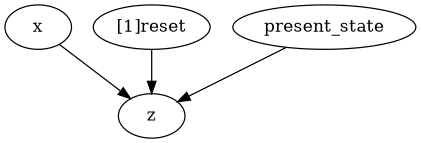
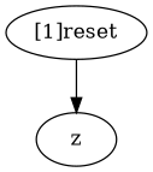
  strict digraph {
    node [complexity=4]
-   x [importance=0.466666630144 rank=0.116666657536]
    z [complexity=0 importance=0.333333096832 rank=0.0]
    "[1]reset" [complexity=5 importance=1.33333233344 rank=0.266666466688]
-   present_state [importance=0.599999400064 rank=0.149999850016]
-   x -> z
    "[1]reset" -> z
-   present_state -> z
  }
